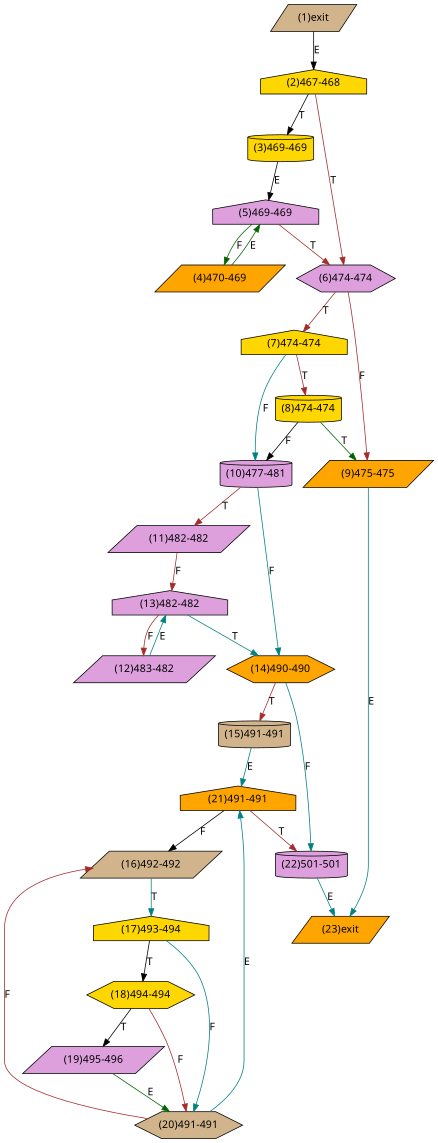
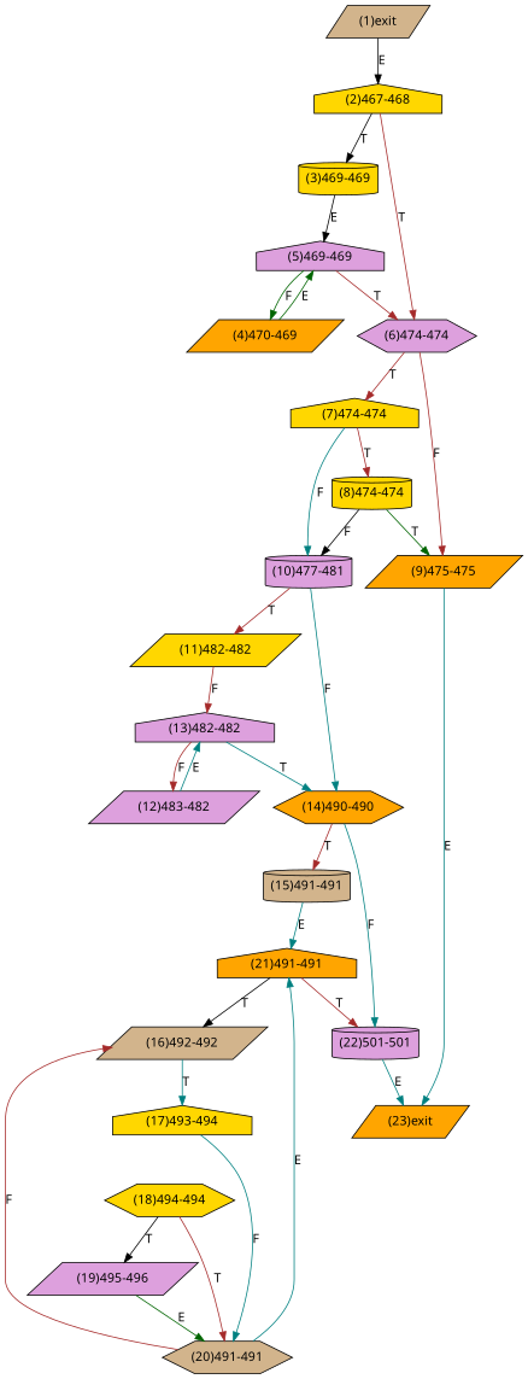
  digraph {
    fontname="Noto Sans"
    node [fillcolor=plum fontname="Noto Sans" shape=parallelogram style=filled]
    edge [color=brown fontname="Noto Sans"]
    n1 [fillcolor=tan label="(1)exit"]
    n2 [fillcolor=gold label="(2)467-468" shape=house]
    n3 [fillcolor=gold label="(3)469-469" shape=cylinder]
    n4 [label="(6)474-474" shape=hexagon]
    n5 [label="(5)469-469" shape=house]
    n6 [fillcolor=gold label="(7)474-474" shape=house]
    n7 [fillcolor=orange label="(9)475-475"]
    n8 [fillcolor=orange label="(4)470-469"]
    n9 [fillcolor=gold label="(8)474-474" shape=cylinder]
    n10 [label="(10)477-481" shape=cylinder]
    n11 [fillcolor=orange label="(23)exit"]
-   n12 [label="(11)482-482"]
+   n12 [fillcolor=gold label="(11)482-482"]
    n13 [fillcolor=orange label="(14)490-490" shape=hexagon]
    n14 [label="(13)482-482" shape=house]
    n15 [fillcolor=tan label="(15)491-491" shape=cylinder]
    n16 [label="(22)501-501" shape=cylinder]
    n17 [label="(12)483-482"]
    n18 [fillcolor=orange label="(21)491-491" shape=house]
    n19 [fillcolor=tan label="(16)492-492"]
    n20 [fillcolor=gold label="(17)493-494" shape=house]
    n21 [fillcolor=gold label="(18)494-494" shape=hexagon]
    n22 [fillcolor=tan label="(20)491-491" shape=hexagon]
    n23 [label="(19)495-496"]
    n1 -> n2 [color=black label=E]
    n2 -> n3 [color=black label=T]
    n2 -> n4 [label=T]
    n3 -> n5 [color=black label=E]
    n4 -> n6 [label=T]
    n4 -> n7 [label=F]
    n5 -> n4 [label=T]
    n5 -> n8 [color=darkgreen label=F]
    n6 -> n9 [label=T]
    n6 -> n10 [color=teal label=F]
    n7 -> n11 [color=teal label=E]
    n8 -> n5 [color=darkgreen label=E]
    n9 -> n7 [color=darkgreen label=T]
    n9 -> n10 [color=black label=F]
    n10 -> n12 [label=T]
    n10 -> n13 [color=teal label=F]
    n12 -> n14 [label=F]
    n13 -> n15 [label=T]
    n13 -> n16 [color=teal label=F]
    n14 -> n13 [color=teal label=T]
    n14 -> n17 [label=F]
    n15 -> n18 [color=teal label=E]
    n16 -> n11 [color=teal label=E]
    n17 -> n14 [color=teal label=E]
    n18 -> n16 [label=T]
-   n18 -> n19 [color=black label=F]
+   n18 -> n19 [color=black label=T]
    n19 -> n20 [color=teal label=T]
-   n20 -> n21 [color=black label=T]
    n20 -> n22 [color=teal label=F]
-   n21 -> n22 [label=F]
+   n21 -> n22 [label=T]
    n21 -> n23 [color=black label=T]
    n22 -> n18 [color=teal label=E]
    n22 -> n19 [label=F]
    n23 -> n22 [color=darkgreen label=E]
  }
